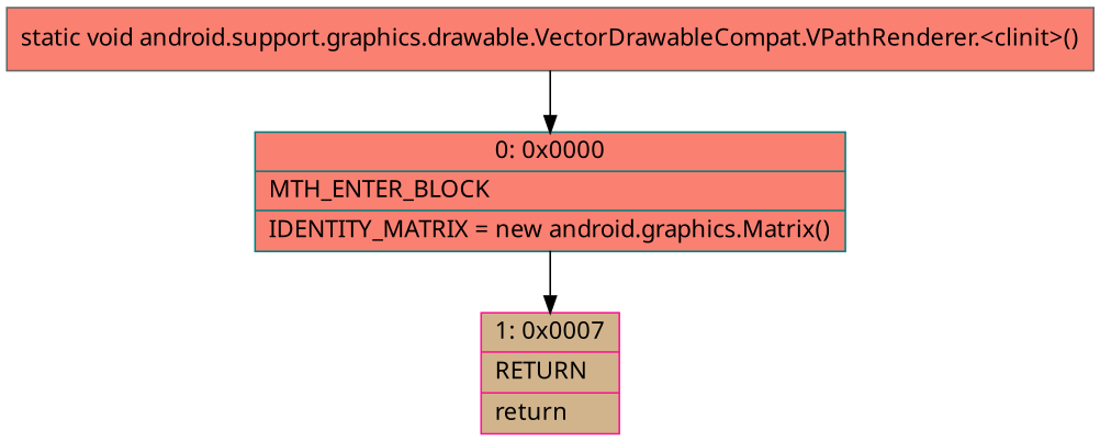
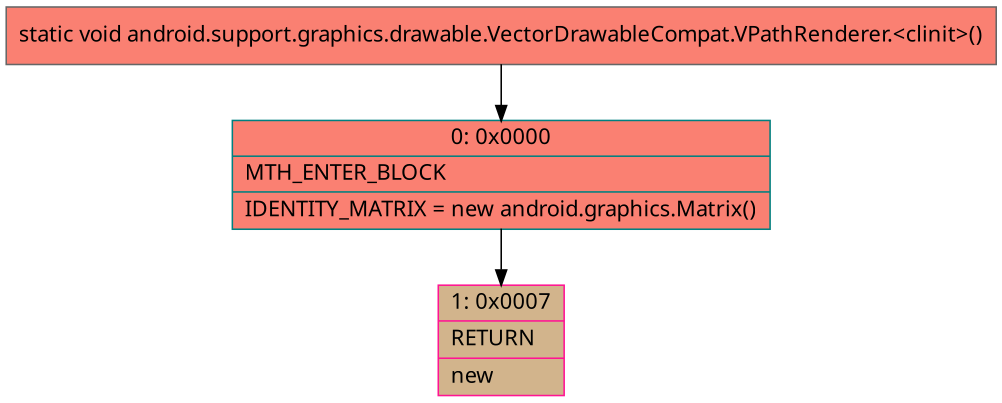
  digraph {
    fontname="Noto Sans"
    node [shape=record style=filled fillcolor=salmon fontname="Noto Sans"]
    edge [style=solid fontname="Noto Sans"]
    n1 [label="{0\:\ 0x0000|MTH_ENTER_BLOCK\l|IDENTITY_MATRIX = new android.graphics.Matrix()\l}" color=teal]
-   n2 [label="{1\:\ 0x0007|RETURN\l|return\l}" fillcolor=tan color=deeppink]
+   n2 [label="{1\:\ 0x0007|RETURN\l|new\l}" fillcolor=tan color=deeppink]
    n3 [label="{static void android.support.graphics.drawable.VectorDrawableCompat.VPathRenderer.\<clinit\>() }" color=gray40]
    n1 -> n2
    n3 -> n1
  }
